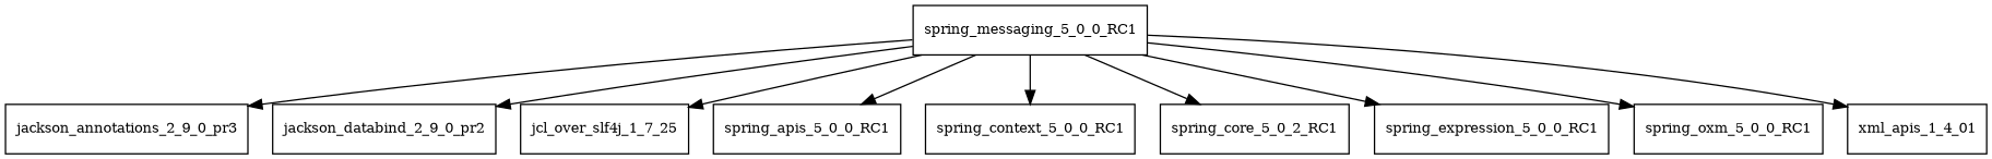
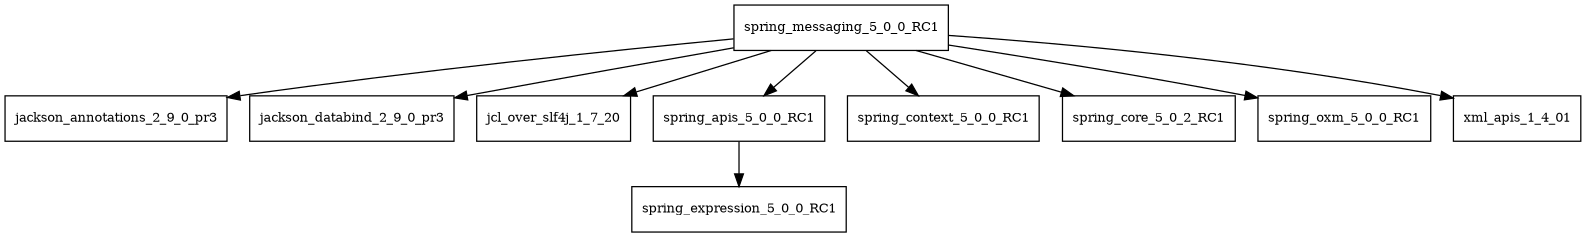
  digraph {
    node [fontsize=10.0 shape=box]
    spring_messaging_5_0_0_RC1
    jackson_annotations_2_9_0_pr3
-   jackson_databind_2_9_0_pr3 [label=jackson_databind_2_9_0_pr2]
-   jcl_over_slf4j_1_7_25
+   jackson_databind_2_9_0_pr3
+   jcl_over_slf4j_1_7_25 [label=jcl_over_slf4j_1_7_20]
    n5 [label=spring_apis_5_0_0_RC1]
    spring_context_5_0_0_RC1
    n7 [label=spring_core_5_0_2_RC1]
    spring_expression_5_0_0_RC1
    spring_oxm_5_0_0_RC1
    xml_apis_1_4_01
    spring_messaging_5_0_0_RC1 -> jackson_annotations_2_9_0_pr3
    spring_messaging_5_0_0_RC1 -> jackson_databind_2_9_0_pr3
    spring_messaging_5_0_0_RC1 -> jcl_over_slf4j_1_7_25
    spring_messaging_5_0_0_RC1 -> n5
    spring_messaging_5_0_0_RC1 -> spring_context_5_0_0_RC1
    spring_messaging_5_0_0_RC1 -> n7
-   spring_messaging_5_0_0_RC1 -> spring_expression_5_0_0_RC1
+   n5 -> spring_expression_5_0_0_RC1
    spring_messaging_5_0_0_RC1 -> spring_oxm_5_0_0_RC1
    spring_messaging_5_0_0_RC1 -> xml_apis_1_4_01
  }
